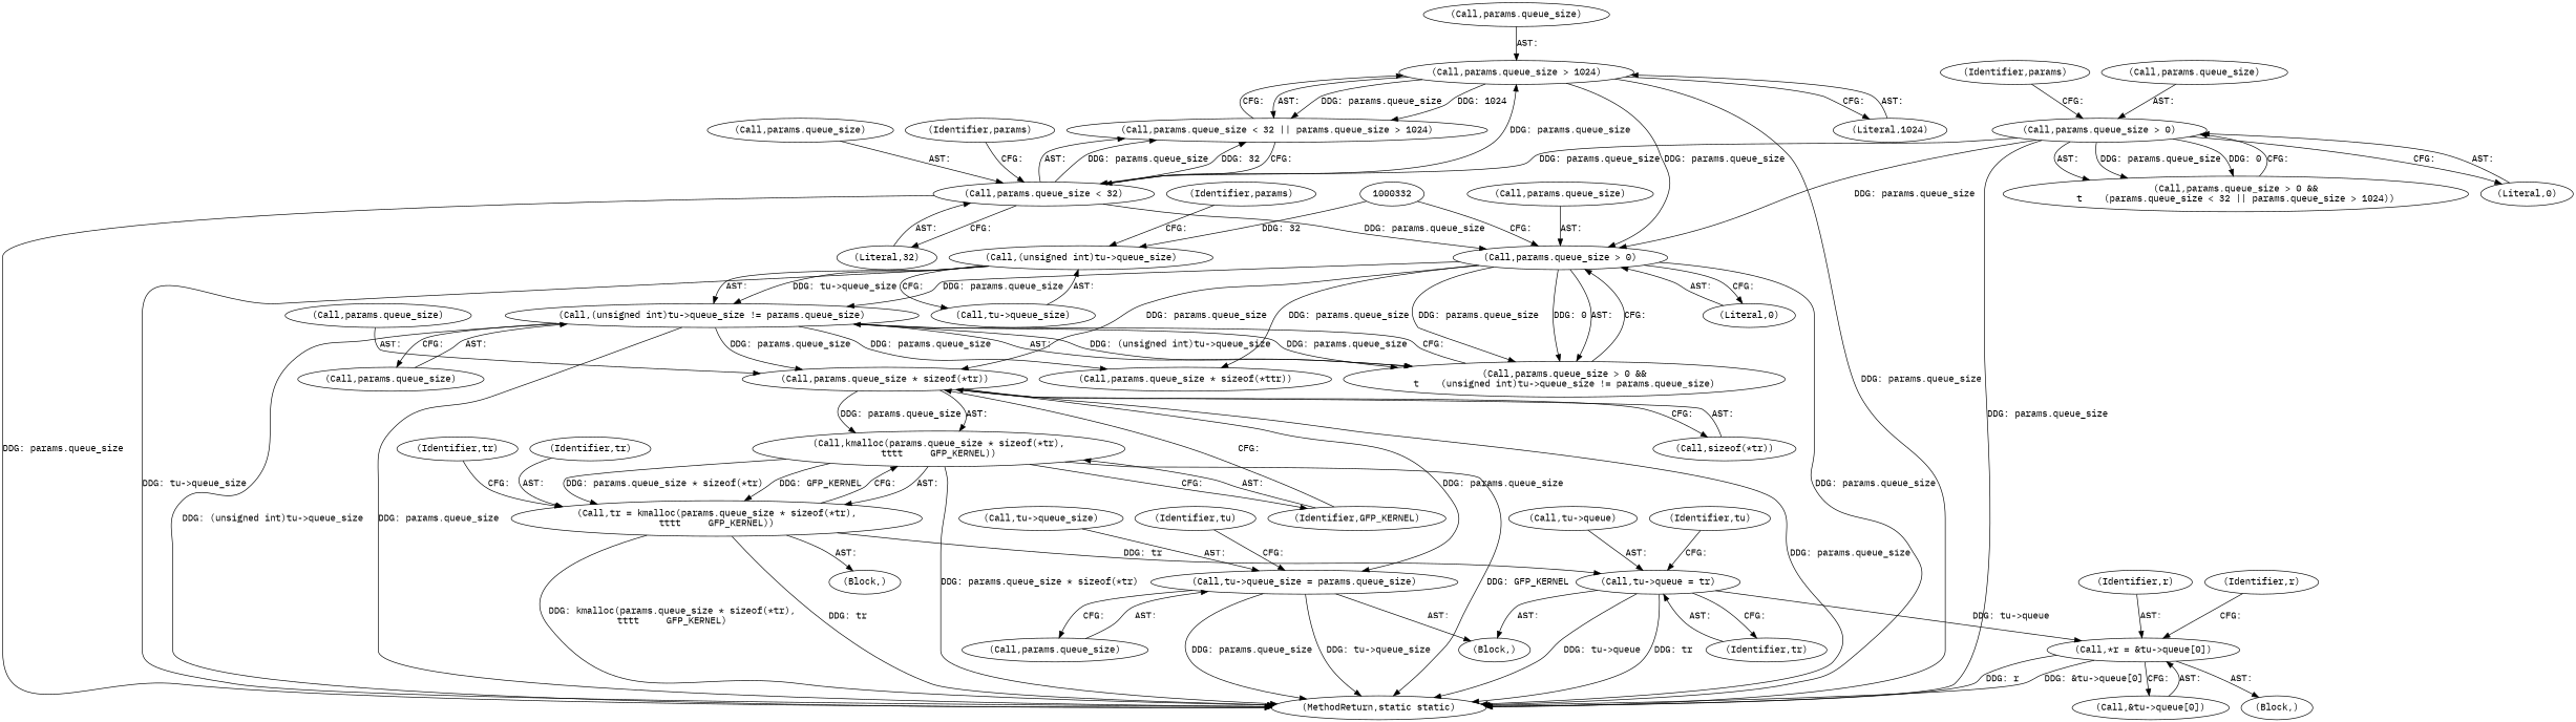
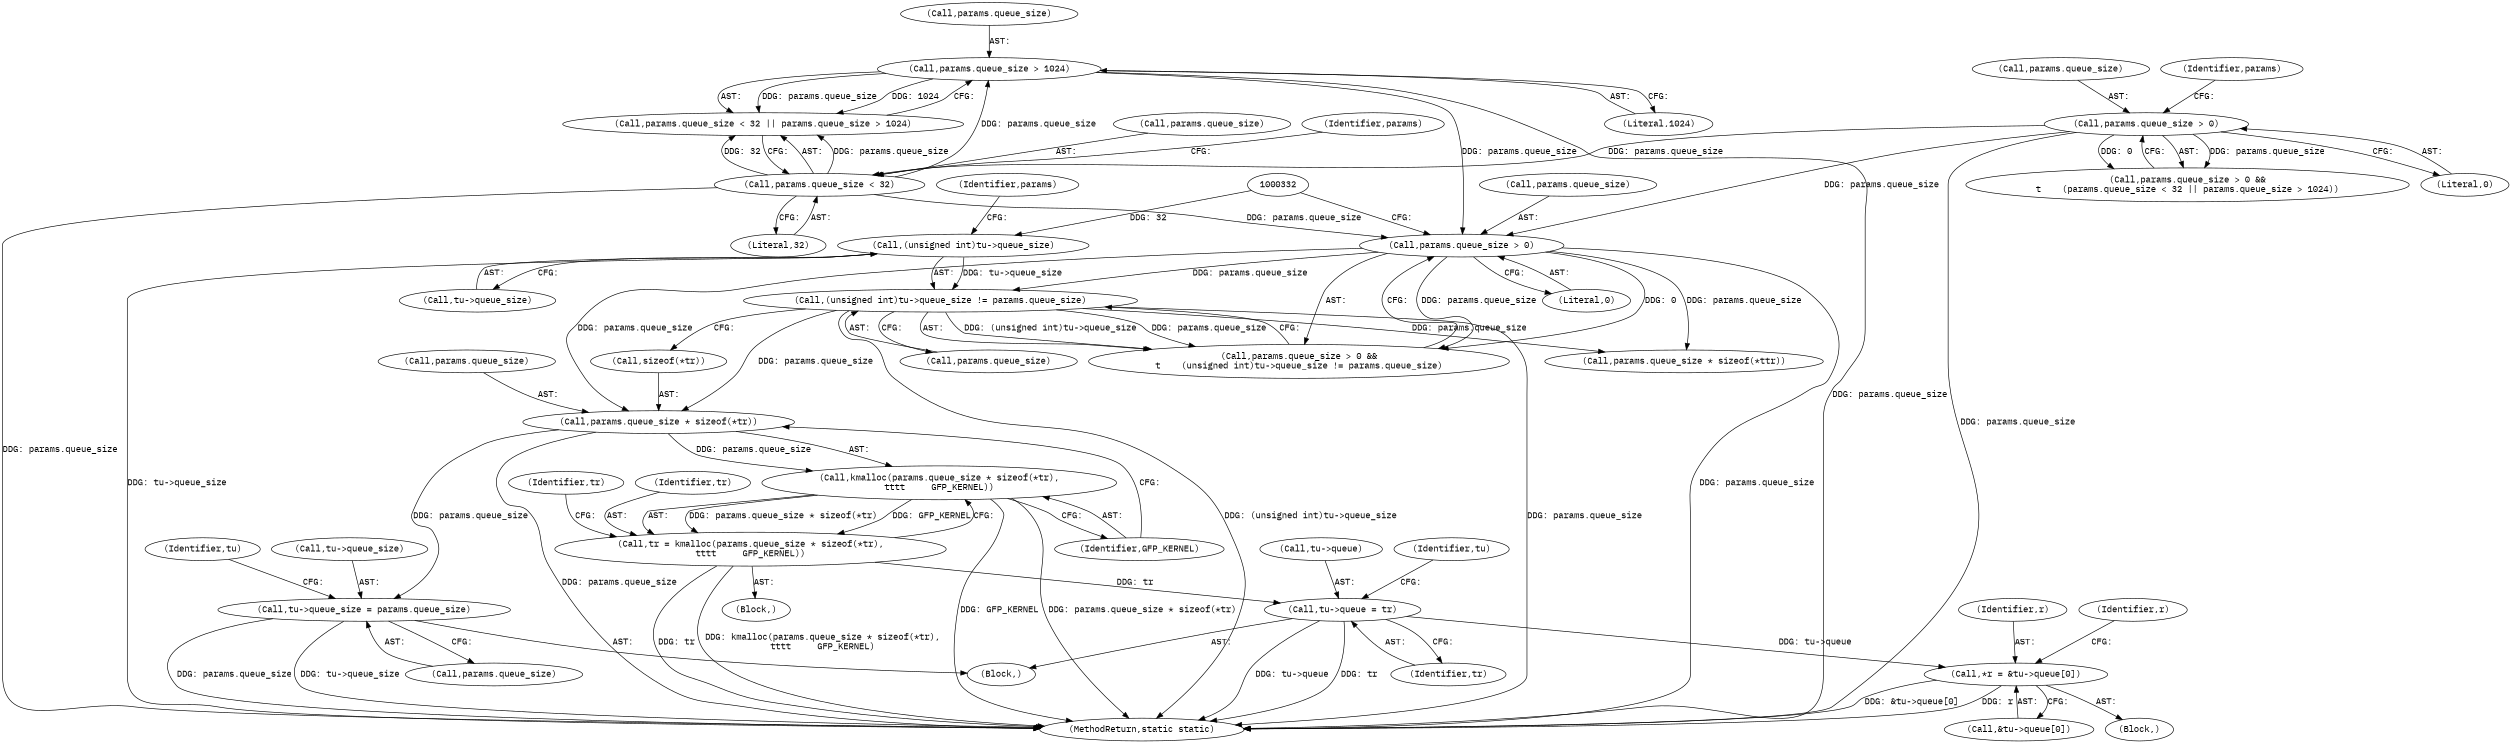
  digraph {
    fontname="IBM Plex Mono"
    node [fontname="IBM Plex Mono"]
    edge [fontname="IBM Plex Mono"]
    n1 [label="(Call,params.queue_size * sizeof(*tr))"]
    n2 [label="(Call,kmalloc(params.queue_size * sizeof(*tr),\n\t\t\t\t     GFP_KERNEL))"]
    n3 [label="(Call,tu->queue_size = params.queue_size)"]
    n4 [label="(MethodReturn,static static)"]
    n5 [label="(Call,sizeof(*tr))"]
    n6 [label="(Call,tr = kmalloc(params.queue_size * sizeof(*tr),\n\t\t\t\t     GFP_KERNEL))"]
    n7 [label="(Identifier,GFP_KERNEL)"]
    n8 [label="(Block,)"]
    n9 [label="(Call,params.queue_size)"]
    n10 [label="(Call,params.queue_size > 0)"]
    n11 [label="(Call,(unsigned int)tu->queue_size != params.queue_size)"]
    n12 [label="(Literal,0)"]
    n13 [label="(Call,params.queue_size > 0 &&\n\t    (unsigned int)tu->queue_size != params.queue_size)"]
    n14 [label="(Call,params.queue_size * sizeof(*ttr))"]
    n15 [label="(Call,params.queue_size)"]
    n16 [label="(Call,params.queue_size > 1024)"]
    n17 [label="(Call,params.queue_size < 32 || params.queue_size > 1024)"]
    n18 [label="(Literal,1024)"]
    n19 [label="(Call,params.queue_size < 32)"]
    n20 [label="(Literal,32)"]
    n21 [label="(Call,params.queue_size > 0)"]
    n22 [label="(Call,params.queue_size > 0 &&\n\t    (params.queue_size < 32 || params.queue_size > 1024))"]
    n23 [label="(Literal,0)"]
    n24 [label="(Call,(unsigned int)tu->queue_size)"]
    n25 [label="(Call,tu->queue_size)"]
    n26 [label="(Call,tu->queue = tr)"]
    n27 [label="(Block,)"]
    n28 [label="(Call,*r = &tu->queue[0])"]
    n29 [label="(Identifier,tr)"]
    n30 [label="(Call,&tu->queue[0])"]
    n31 [label="(Block,)"]
    n32 [label="(Call,params.queue_size)"]
    n33 [label="(Identifier,r)"]
    n34 [label="(Call,params.queue_size)"]
    n35 [label="(Identifier,params)"]
    n36 [label="(Call,params.queue_size)"]
    n37 [label="(Identifier,tr)"]
    n38 [label="(Identifier,r)"]
    n39 [label="(Identifier,tu)"]
    n40 [label="(Call,params.queue_size)"]
    n41 [label="(Call,tu->queue)"]
    n42 [label="(Identifier,params)"]
    n43 [label="(Identifier,params)"]
    n44 [label="(Call,tu->queue_size)"]
    n45 [label="(Identifier,tu)"]
    n46 [label="(Call,params.queue_size)"]
    n47 [label="(Identifier,tr)"]
    1000332
    n1 -> n2 [label="AST: "]
    n1 -> n2 [label="DDG: params.queue_size"]
    n1 -> n3 [label="DDG: params.queue_size"]
    n1 -> n4 [label="DDG: params.queue_size"]
-   n1 -> n5 [label="CFG: "]
+   n11 -> n5 [label="CFG: "]
    n2 -> n4 [label="DDG: params.queue_size * sizeof(*tr)"]
    n2 -> n4 [label="DDG: GFP_KERNEL"]
    n2 -> n6 [label="AST: "]
    n2 -> n6 [label="DDG: params.queue_size * sizeof(*tr)"]
    n2 -> n6 [label="DDG: GFP_KERNEL"]
    n2 -> n7 [label="CFG: "]
    n3 -> n4 [label="DDG: tu->queue_size"]
    n3 -> n4 [label="DDG: params.queue_size"]
    n3 -> n8 [label="AST: "]
    n3 -> n9 [label="CFG: "]
    n5 -> n1 [label="AST: "]
    n6 -> n2 [label="CFG: "]
    n6 -> n4 [label="DDG: kmalloc(params.queue_size * sizeof(*tr),\n\t\t\t\t     GFP_KERNEL)"]
    n6 -> n4 [label="DDG: tr"]
    n6 -> n26 [label="DDG: tr"]
    n6 -> n27 [label="AST: "]
    n7 -> n1 [label="CFG: "]
    n7 -> n2 [label="AST: "]
    n9 -> n3 [label="AST: "]
    n10 -> n1 [label="DDG: params.queue_size"]
    n10 -> n4 [label="DDG: params.queue_size"]
    n10 -> n11 [label="DDG: params.queue_size"]
    n10 -> n12 [label="CFG: "]
    n10 -> n13 [label="AST: "]
    n10 -> n13 [label="DDG: params.queue_size"]
    n10 -> n13 [label="DDG: 0"]
    n10 -> n14 [label="DDG: params.queue_size"]
    n11 -> n1 [label="DDG: params.queue_size"]
    n11 -> n4 [label="DDG: (unsigned int)tu->queue_size"]
    n11 -> n4 [label="DDG: params.queue_size"]
    n11 -> n13 [label="AST: "]
    n11 -> n13 [label="DDG: (unsigned int)tu->queue_size"]
    n11 -> n13 [label="DDG: params.queue_size"]
    n11 -> n14 [label="DDG: params.queue_size"]
    n11 -> n15 [label="CFG: "]
    n12 -> n10 [label="AST: "]
    n13 -> n10 [label="CFG: "]
    n13 -> n11 [label="CFG: "]
    n15 -> n11 [label="AST: "]
    n16 -> n4 [label="DDG: params.queue_size"]
    n16 -> n10 [label="DDG: params.queue_size"]
    n16 -> n17 [label="AST: "]
    n16 -> n17 [label="DDG: params.queue_size"]
    n16 -> n17 [label="DDG: 1024"]
    n16 -> n18 [label="CFG: "]
    n17 -> n16 [label="CFG: "]
    n17 -> n19 [label="CFG: "]
    n18 -> n16 [label="AST: "]
    n19 -> n4 [label="DDG: params.queue_size"]
    n19 -> n10 [label="DDG: params.queue_size"]
    n19 -> n16 [label="DDG: params.queue_size"]
    n19 -> n17 [label="AST: "]
    n19 -> n17 [label="DDG: params.queue_size"]
    n19 -> n17 [label="DDG: 32"]
    n19 -> n20 [label="CFG: "]
    n20 -> n19 [label="AST: "]
    n21 -> n4 [label="DDG: params.queue_size"]
    n21 -> n10 [label="DDG: params.queue_size"]
    n21 -> n19 [label="DDG: params.queue_size"]
    n21 -> n22 [label="AST: "]
    n21 -> n22 [label="DDG: params.queue_size"]
    n21 -> n22 [label="DDG: 0"]
    n21 -> n23 [label="CFG: "]
    n22 -> n21 [label="CFG: "]
    n23 -> n21 [label="AST: "]
    n24 -> n4 [label="DDG: tu->queue_size"]
    n24 -> n11 [label="AST: "]
    n24 -> n11 [label="DDG: tu->queue_size"]
    n24 -> n25 [label="CFG: "]
    n25 -> n24 [label="AST: "]
    n26 -> n4 [label="DDG: tu->queue"]
    n26 -> n4 [label="DDG: tr"]
    n26 -> n8 [label="AST: "]
    n26 -> n28 [label="DDG: tu->queue"]
    n26 -> n29 [label="CFG: "]
    n28 -> n4 [label="DDG: &tu->queue[0]"]
    n28 -> n4 [label="DDG: r"]
    n28 -> n30 [label="CFG: "]
    n28 -> n31 [label="AST: "]
    n29 -> n26 [label="AST: "]
    n30 -> n28 [label="AST: "]
    n32 -> n1 [label="AST: "]
    n33 -> n28 [label="AST: "]
    n34 -> n10 [label="AST: "]
    n35 -> n21 [label="CFG: "]
    n36 -> n19 [label="AST: "]
    n37 -> n6 [label="AST: "]
    n38 -> n28 [label="CFG: "]
    n39 -> n3 [label="CFG: "]
    n40 -> n16 [label="AST: "]
    n41 -> n26 [label="AST: "]
    n42 -> n24 [label="CFG: "]
    n43 -> n19 [label="CFG: "]
    n44 -> n3 [label="AST: "]
    n45 -> n26 [label="CFG: "]
    n46 -> n21 [label="AST: "]
    n47 -> n6 [label="CFG: "]
    1000332 -> n10 [label="CFG: "]
    1000332 -> n24 [label="DDG: 32"]
  }
